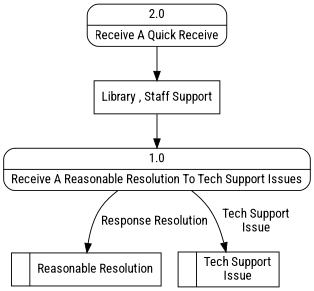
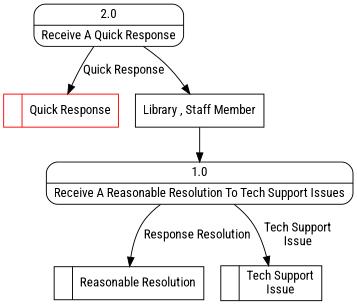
  digraph {
    fontname="Roboto Condensed"
    node [fontname="Roboto Condensed" shape=record]
    edge [fontname="Roboto Condensed"]
+   n1 [color=red label="<f0>  |<f1> Quick Response "]
    n2 [label="<f0>  |<f1> Reasonable Resolution "]
    n3 [label="<f0>  |<f1> Tech Support\nIssue "]
-   n4 [label="Library , Staff Support" shape=box]
+   n4 [label="Library , Staff Member" shape=box]
    n5 [label="{<f0> 1.0|<f1> Receive A Reasonable Resolution To Tech Support Issues }" shape=Mrecord]
-   n6 [label="{<f0> 2.0|<f1> Receive A Quick Receive }" shape=Mrecord]
+   n6 [label="{<f0> 2.0|<f1> Receive A Quick Response }" shape=Mrecord]
    n4 -> n5
    n5 -> n2 [label="Response Resolution"]
    n5 -> n3 [label="Tech Support\nIssue"]
+   n6 -> n1 [label="Quick Response"]
    n6 -> n4
  }
